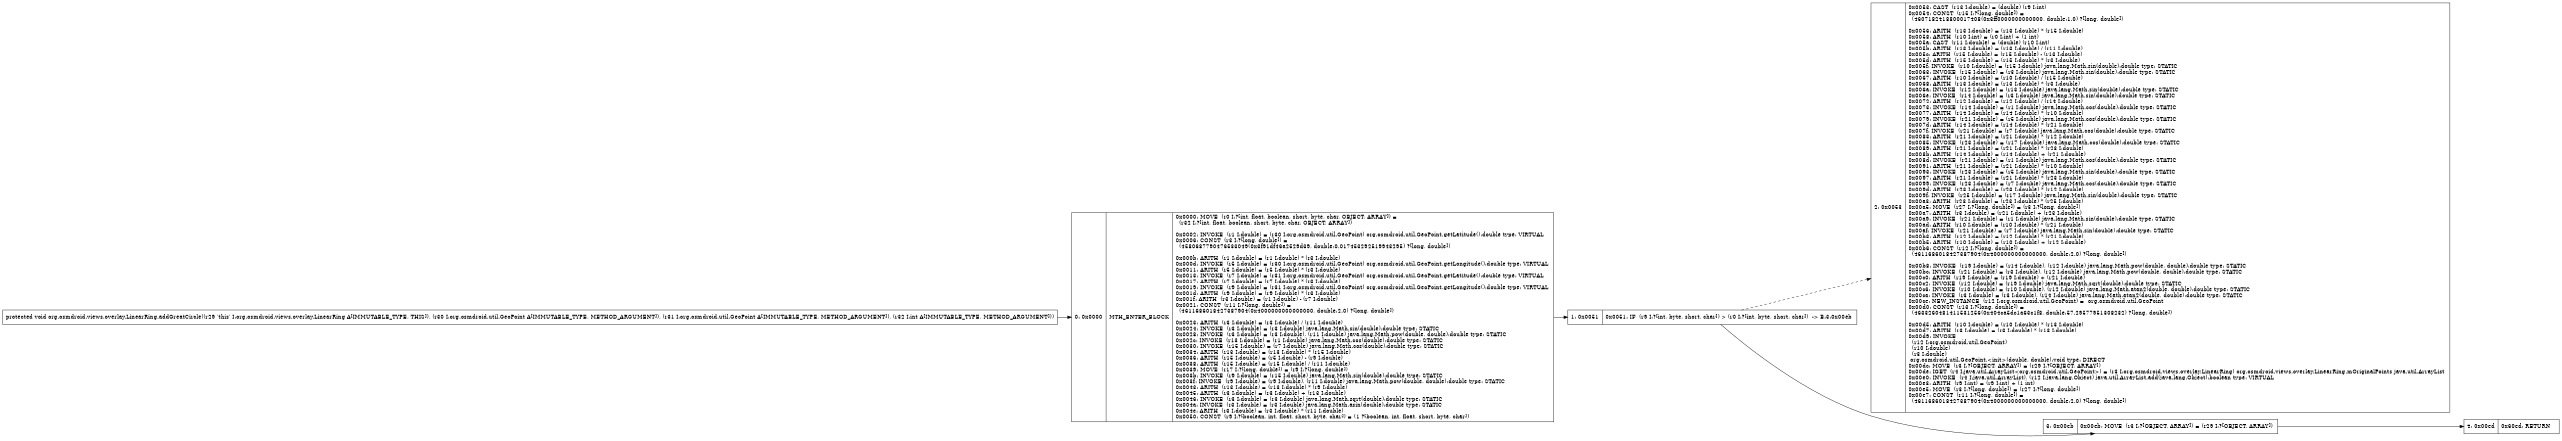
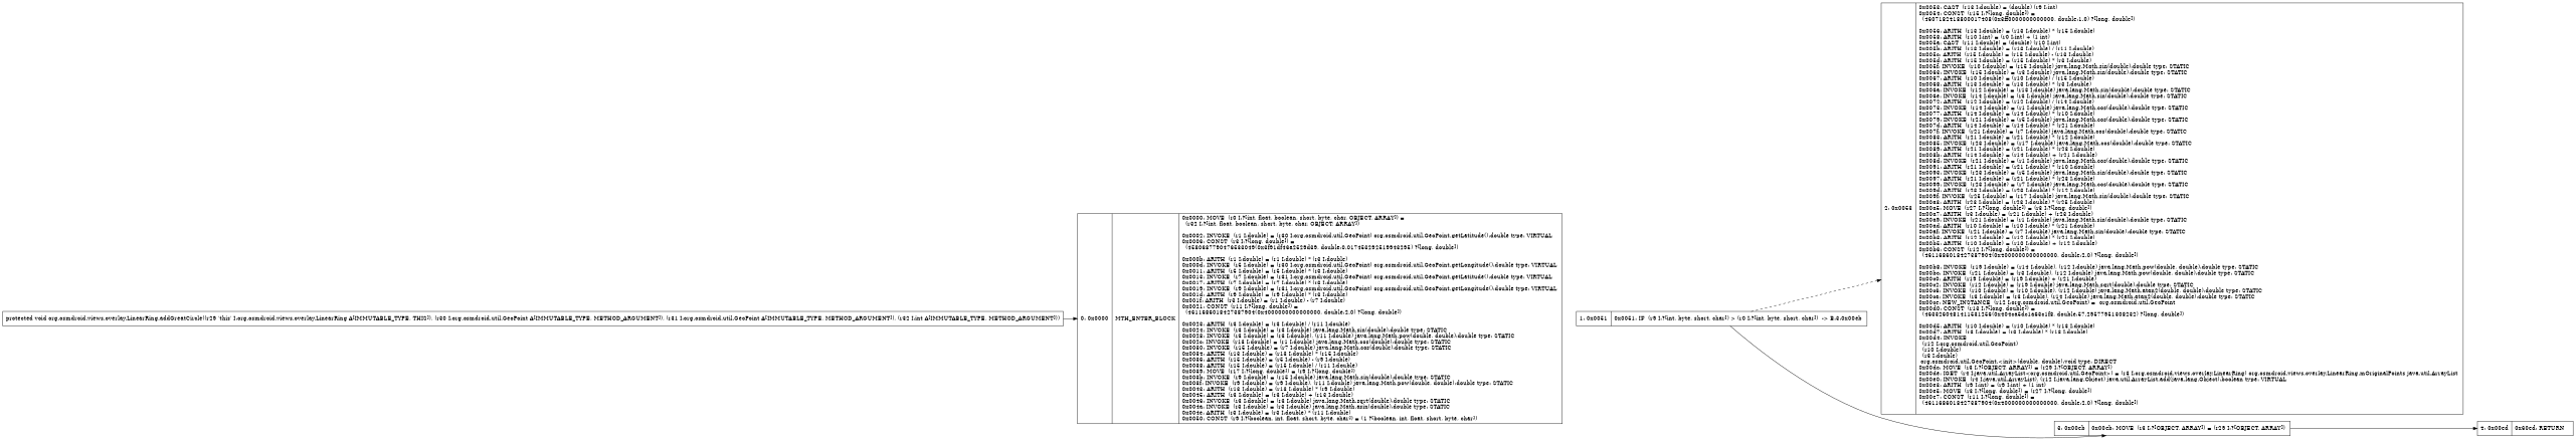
  digraph {
    rankdir=LR
    node [shape=record]
    n1 [label="{0\:\ 0x0000|MTH_ENTER_BLOCK\l|0x0000: MOVE  (r0 I:?[int, float, boolean, short, byte, char, OBJECT, ARRAY]) = \l  (r32 I:?[int, float, boolean, short, byte, char, OBJECT, ARRAY])\l \l0x0002: INVOKE  (r1 I:double) = (r30 I:org.osmdroid.util.GeoPoint) org.osmdroid.util.GeoPoint.getLatitude():double type: VIRTUAL \l0x0006: CONST  (r3 I:?[long, double]) = \l  (4580687790476533049(0x3f91df46a2529d39, double:0.017453292519943295) ?[long, double])\l \l0x000b: ARITH  (r1 I:double) = (r1 I:double) * (r3 I:double) \l0x000d: INVOKE  (r5 I:double) = (r30 I:org.osmdroid.util.GeoPoint) org.osmdroid.util.GeoPoint.getLongitude():double type: VIRTUAL \l0x0011: ARITH  (r5 I:double) = (r5 I:double) * (r3 I:double) \l0x0013: INVOKE  (r7 I:double) = (r31 I:org.osmdroid.util.GeoPoint) org.osmdroid.util.GeoPoint.getLatitude():double type: VIRTUAL \l0x0017: ARITH  (r7 I:double) = (r7 I:double) * (r3 I:double) \l0x0019: INVOKE  (r9 I:double) = (r31 I:org.osmdroid.util.GeoPoint) org.osmdroid.util.GeoPoint.getLongitude():double type: VIRTUAL \l0x001d: ARITH  (r9 I:double) = (r9 I:double) * (r3 I:double) \l0x001f: ARITH  (r3 I:double) = (r1 I:double) \- (r7 I:double) \l0x0021: CONST  (r11 I:?[long, double]) = \l  (4611686018427387904(0x4000000000000000, double:2.0) ?[long, double])\l \l0x0023: ARITH  (r3 I:double) = (r3 I:double) \/ (r11 I:double) \l0x0024: INVOKE  (r3 I:double) = (r3 I:double) java.lang.Math.sin(double):double type: STATIC \l0x0028: INVOKE  (r3 I:double) = (r3 I:double), (r11 I:double) java.lang.Math.pow(double, double):double type: STATIC \l0x002c: INVOKE  (r13 I:double) = (r1 I:double) java.lang.Math.cos(double):double type: STATIC \l0x0030: INVOKE  (r15 I:double) = (r7 I:double) java.lang.Math.cos(double):double type: STATIC \l0x0034: ARITH  (r13 I:double) = (r13 I:double) * (r15 I:double) \l0x0036: ARITH  (r15 I:double) = (r5 I:double) \- (r9 I:double) \l0x0038: ARITH  (r15 I:double) = (r15 I:double) \/ (r11 I:double) \l0x0039: MOVE  (r17 I:?[long, double]) = (r9 I:?[long, double]) \l0x003b: INVOKE  (r9 I:double) = (r15 I:double) java.lang.Math.sin(double):double type: STATIC \l0x003f: INVOKE  (r9 I:double) = (r9 I:double), (r11 I:double) java.lang.Math.pow(double, double):double type: STATIC \l0x0043: ARITH  (r13 I:double) = (r13 I:double) * (r9 I:double) \l0x0045: ARITH  (r3 I:double) = (r3 I:double) + (r13 I:double) \l0x0046: INVOKE  (r3 I:double) = (r3 I:double) java.lang.Math.sqrt(double):double type: STATIC \l0x004a: INVOKE  (r3 I:double) = (r3 I:double) java.lang.Math.asin(double):double type: STATIC \l0x004e: ARITH  (r3 I:double) = (r3 I:double) * (r11 I:double) \l0x0050: CONST  (r9 I:?[boolean, int, float, short, byte, char]) = (1 ?[boolean, int, float, short, byte, char]) \l}"]
    n2 [label="{1\:\ 0x0051|0x0051: IF  (r9 I:?[int, byte, short, char]) \> (r0 I:?[int, byte, short, char])  \-\> B:3:0x00eb \l}"]
-   n3 [label="{2\:\ 0x0053|0x0053: CAST  (r13 I:double) = (double) (r9 I:int) \l0x0054: CONST  (r15 I:?[long, double]) = \l  (4607182418800017408(0x3ff0000000000000, double:1.0) ?[long, double])\l \l0x0056: ARITH  (r13 I:double) = (r13 I:double) * (r15 I:double) \l0x0058: ARITH  (r10 I:int) = (r0 I:int) + (1 int) \l0x005a: CAST  (r11 I:double) = (double) (r10 I:int) \l0x005b: ARITH  (r13 I:double) = (r13 I:double) \/ (r11 I:double) \l0x005c: ARITH  (r15 I:double) = (r15 I:double) \- (r13 I:double) \l0x005d: ARITH  (r15 I:double) = (r15 I:double) * (r3 I:double) \l0x005f: INVOKE  (r10 I:double) = (r15 I:double) java.lang.Math.sin(double):double type: STATIC \l0x0063: INVOKE  (r15 I:double) = (r3 I:double) java.lang.Math.sin(double):double type: STATIC \l0x0067: ARITH  (r10 I:double) = (r10 I:double) \/ (r15 I:double) \l0x0068: ARITH  (r13 I:double) = (r13 I:double) * (r3 I:double) \l0x006a: INVOKE  (r12 I:double) = (r13 I:double) java.lang.Math.sin(double):double type: STATIC \l0x006e: INVOKE  (r14 I:double) = (r3 I:double) java.lang.Math.sin(double):double type: STATIC \l0x0072: ARITH  (r12 I:double) = (r12 I:double) \/ (r14 I:double) \l0x0073: INVOKE  (r14 I:double) = (r1 I:double) java.lang.Math.cos(double):double type: STATIC \l0x0077: ARITH  (r14 I:double) = (r14 I:double) * (r10 I:double) \l0x0079: INVOKE  (r21 I:double) = (r5 I:double) java.lang.Math.cos(double):double type: STATIC \l0x007d: ARITH  (r14 I:double) = (r14 I:double) * (r21 I:double) \l0x007f: INVOKE  (r21 I:double) = (r7 I:double) java.lang.Math.cos(double):double type: STATIC \l0x0083: ARITH  (r21 I:double) = (r21 I:double) * (r12 I:double) \l0x0085: INVOKE  (r23 I:double) = (r17 I:double) java.lang.Math.cos(double):double type: STATIC \l0x0089: ARITH  (r21 I:double) = (r21 I:double) * (r23 I:double) \l0x008b: ARITH  (r14 I:double) = (r14 I:double) + (r21 I:double) \l0x008d: INVOKE  (r21 I:double) = (r1 I:double) java.lang.Math.cos(double):double type: STATIC \l0x0091: ARITH  (r21 I:double) = (r21 I:double) * (r10 I:double) \l0x0093: INVOKE  (r23 I:double) = (r5 I:double) java.lang.Math.sin(double):double type: STATIC \l0x0097: ARITH  (r21 I:double) = (r21 I:double) * (r23 I:double) \l0x0099: INVOKE  (r23 I:double) = (r7 I:double) java.lang.Math.cos(double):double type: STATIC \l0x009d: ARITH  (r23 I:double) = (r23 I:double) * (r12 I:double) \l0x009f: INVOKE  (r25 I:double) = (r17 I:double) java.lang.Math.sin(double):double type: STATIC \l0x00a3: ARITH  (r23 I:double) = (r23 I:double) * (r25 I:double) \l0x00a5: MOVE  (r27 I:?[long, double]) = (r3 I:?[long, double]) \l0x00a7: ARITH  (r3 I:double) = (r21 I:double) + (r23 I:double) \l0x00a9: INVOKE  (r21 I:double) = (r1 I:double) java.lang.Math.sin(double):double type: STATIC \l0x00ad: ARITH  (r10 I:double) = (r10 I:double) * (r21 I:double) \l0x00af: INVOKE  (r21 I:double) = (r7 I:double) java.lang.Math.sin(double):double type: STATIC \l0x00b3: ARITH  (r12 I:double) = (r12 I:double) * (r21 I:double) \l0x00b5: ARITH  (r10 I:double) = (r10 I:double) + (r12 I:double) \l0x00b6: CONST  (r12 I:?[long, double]) = \l  (4611686018427387904(0x4000000000000000, double:2.0) ?[long, double])\l \l0x00b8: INVOKE  (r19 I:double) = (r14 I:double), (r12 I:double) java.lang.Math.pow(double, double):double type: STATIC \l0x00bc: INVOKE  (r21 I:double) = (r3 I:double), (r12 I:double) java.lang.Math.pow(double, double):double type: STATIC \l0x00c0: ARITH  (r19 I:double) = (r19 I:double) + (r21 I:double) \l0x00c2: INVOKE  (r12 I:double) = (r19 I:double) java.lang.Math.sqrt(double):double type: STATIC \l0x00c6: INVOKE  (r10 I:double) = (r10 I:double), (r12 I:double) java.lang.Math.atan2(double, double):double type: STATIC \l0x00ca: INVOKE  (r3 I:double) = (r3 I:double), (r14 I:double) java.lang.Math.atan2(double, double):double type: STATIC \l0x00ce: NEW_INSTANCE  (r12 I:org.osmdroid.util.GeoPoint) =  org.osmdroid.util.GeoPoint \l0x00d0: CONST  (r13 I:?[long, double]) = \l  (4633260481411531256(0x404ca5dc1a63c1f8, double:57.29577951308232) ?[long, double])\l \l0x00d5: ARITH  (r10 I:double) = (r10 I:double) * (r13 I:double) \l0x00d7: ARITH  (r3 I:double) = (r3 I:double) * (r13 I:double) \l0x00d9: INVOKE  \l  (r12 I:org.osmdroid.util.GeoPoint)\l  (r10 I:double)\l  (r3 I:double)\l org.osmdroid.util.GeoPoint.\<init\>(double, double):void type: DIRECT \l0x00dc: MOVE  (r3 I:?[OBJECT, ARRAY]) = (r29 I:?[OBJECT, ARRAY]) \l0x00de: IGET  (r4 I:java.util.ArrayList\<org.osmdroid.util.GeoPoint\>) = (r3 I:org.osmdroid.views.overlay.LinearRing) org.osmdroid.views.overlay.LinearRing.mOriginalPoints java.util.ArrayList \l0x00e0: INVOKE  (r4 I:java.util.ArrayList), (r12 I:java.lang.Object) java.util.ArrayList.add(java.lang.Object):boolean type: VIRTUAL \l0x00e3: ARITH  (r9 I:int) = (r9 I:int) + (1 int) \l0x00e5: MOVE  (r3 I:?[long, double]) = (r27 I:?[long, double]) \l0x00e7: CONST  (r11 I:?[long, double]) = \l  (4611686018427387904(0x4000000000000000, double:2.0) ?[long, double])\l \l}"]
+   n3 [label="{2\:\ 0x0053|0x0053: CAST  (r13 I:double) = (double) (r9 I:int) \l0x0054: CONST  (r15 I:?[long, double]) = \l  (4607182418800017408(0x3ff0000000000000, double:1.0) ?[long, double])\l \l0x0056: ARITH  (r13 I:double) = (r13 I:double) * (r15 I:double) \l0x0058: ARITH  (r10 I:int) = (r0 I:int) + (1 int) \l0x005a: CAST  (r11 I:double) = (double) (r10 I:int) \l0x005b: ARITH  (r13 I:double) = (r13 I:double) \/ (r11 I:double) \l0x005c: ARITH  (r15 I:double) = (r15 I:double) \- (r13 I:double) \l0x005d: ARITH  (r15 I:double) = (r15 I:double) * (r3 I:double) \l0x005f: INVOKE  (r10 I:double) = (r15 I:double) java.lang.Math.sin(double):double type: STATIC \l0x0063: INVOKE  (r15 I:double) = (r3 I:double) java.lang.Math.sin(double):double type: STATIC \l0x0067: ARITH  (r10 I:double) = (r10 I:double) \/ (r15 I:double) \l0x0068: ARITH  (r13 I:double) = (r13 I:double) * (r3 I:double) \l0x006a: INVOKE  (r12 I:double) = (r13 I:double) java.lang.Math.sin(double):double type: STATIC \l0x006e: INVOKE  (r14 I:double) = (r3 I:double) java.lang.Math.sin(double):double type: STATIC \l0x0072: ARITH  (r12 I:double) = (r12 I:double) \/ (r14 I:double) \l0x0073: INVOKE  (r14 I:double) = (r1 I:double) java.lang.Math.cos(double):double type: STATIC \l0x0077: ARITH  (r14 I:double) = (r14 I:double) * (r10 I:double) \l0x0079: INVOKE  (r21 I:double) = (r5 I:double) java.lang.Math.cos(double):double type: STATIC \l0x007d: ARITH  (r14 I:double) = (r14 I:double) * (r21 I:double) \l0x007f: INVOKE  (r21 I:double) = (r7 I:double) java.lang.Math.cos(double):double type: STATIC \l0x0083: ARITH  (r21 I:double) = (r21 I:double) * (r12 I:double) \l0x0085: INVOKE  (r23 I:double) = (r17 I:double) java.lang.Math.cos(double):double type: STATIC \l0x0089: ARITH  (r21 I:double) = (r21 I:double) * (r23 I:double) \l0x008b: ARITH  (r14 I:double) = (r14 I:double) + (r21 I:double) \l0x008d: INVOKE  (r21 I:double) = (r1 I:double) java.lang.Math.cos(double):double type: STATIC \l0x0091: ARITH  (r21 I:double) = (r21 I:double) * (r10 I:double) \l0x0093: INVOKE  (r23 I:double) = (r5 I:double) java.lang.Math.sin(double):double type: STATIC \l0x0097: ARITH  (r21 I:double) = (r21 I:double) * (r23 I:double) \l0x0099: INVOKE  (r23 I:double) = (r7 I:double) java.lang.Math.cos(double):double type: STATIC \l0x009d: ARITH  (r23 I:double) = (r23 I:double) * (r12 I:double) \l0x009f: INVOKE  (r25 I:double) = (r17 I:double) java.lang.Math.sin(double):double type: STATIC \l0x00a3: ARITH  (r23 I:double) = (r23 I:double) * (r25 I:double) \l0x00a5: MOVE  (r27 I:?[long, double]) = (r3 I:?[long, double]) \l0x00a7: ARITH  (r3 I:double) = (r21 I:double) + (r23 I:double) \l0x00a9: INVOKE  (r21 I:double) = (r1 I:double) java.lang.Math.sin(double):double type: STATIC \l0x00ad: ARITH  (r10 I:double) = (r10 I:double) * (r21 I:double) \l0x00af: INVOKE  (r21 I:double) = (r7 I:double) java.lang.Math.sin(double):double type: STATIC \l0x00b3: ARITH  (r12 I:double) = (r12 I:double) * (r21 I:double) \l0x00b5: ARITH  (r10 I:double) = (r10 I:double) + (r12 I:double) \l0x00b6: CONST  (r12 I:?[long, double]) = \l  (4611686018427387904(0x4000000000000000, double:2.0) ?[long, double])\l \l0x00b8: INVOKE  (r19 I:double) = (r14 I:double), (r12 I:double) java.lang.Math.pow(double, double):double type: STATIC \l0x00bc: INVOKE  (r21 I:double) = (r3 I:double), (r12 I:double) java.lang.Math.pow(double, double):double type: STATIC \l0x00c0: ARITH  (r19 I:double) = (r19 I:double) + (r21 I:double) \l0x00c2: INVOKE  (r12 I:double) = (r19 I:double) java.lang.Math.sqrt(double):double type: STATIC \l0x00c6: INVOKE  (r10 I:double) = (r10 I:double), (r12 I:double) java.lang.Math.atan2(double, double):double type: STATIC \l0x00ca: INVOKE  (r3 I:double) = (r3 I:double), (r14 I:double) java.lang.Math.atan2(double, double):double type: STATIC \l0x00ce: NEW_INSTANCE  (r12 I:org.osmdroid.util.GeoPoint) =  org.osmdroid.util.GeoPoint \l0x00d0: CONST  (r13 I:?[long, double]) = \l  (4633260481411531256(0x404ca5dc1a63c1f8, double:57.29577951308232) ?[long, double])\l \l0x00d5: ARITH  (r10 I:double) = (r10 I:double) * (r13 I:double) \l0x00d7: ARITH  (r3 I:double) = (r3 I:double) * (r13 I:double) \l0x00d4: INVOKE  \l  (r12 I:org.osmdroid.util.GeoPoint)\l  (r10 I:double)\l  (r3 I:double)\l org.osmdroid.util.GeoPoint.\<init\>(double, double):void type: DIRECT \l0x00dc: MOVE  (r3 I:?[OBJECT, ARRAY]) = (r29 I:?[OBJECT, ARRAY]) \l0x00de: IGET  (r4 I:java.util.ArrayList\<org.osmdroid.util.GeoPoint\>) = (r3 I:org.osmdroid.views.overlay.LinearRing) org.osmdroid.views.overlay.LinearRing.mOriginalPoints java.util.ArrayList \l0x00e0: INVOKE  (r4 I:java.util.ArrayList), (r12 I:java.lang.Object) java.util.ArrayList.add(java.lang.Object):boolean type: VIRTUAL \l0x00e3: ARITH  (r9 I:int) = (r9 I:int) + (1 int) \l0x00e5: MOVE  (r3 I:?[long, double]) = (r27 I:?[long, double]) \l0x00e7: CONST  (r11 I:?[long, double]) = \l  (4611686018427387904(0x4000000000000000, double:2.0) ?[long, double])\l \l}"]
    n4 [label="{3\:\ 0x00eb|0x00eb: MOVE  (r3 I:?[OBJECT, ARRAY]) = (r29 I:?[OBJECT, ARRAY]) \l}"]
    n5 [label="{4\:\ 0x00ed|0x60ed: RETURN   \l}"]
    n6 [label="{protected void org.osmdroid.views.overlay.LinearRing.addGreatCircle((r29 'this' I:org.osmdroid.views.overlay.LinearRing A[IMMUTABLE_TYPE, THIS]), (r30 I:org.osmdroid.util.GeoPoint A[IMMUTABLE_TYPE, METHOD_ARGUMENT]), (r31 I:org.osmdroid.util.GeoPoint A[IMMUTABLE_TYPE, METHOD_ARGUMENT]), (r32 I:int A[IMMUTABLE_TYPE, METHOD_ARGUMENT])) }"]
-   n1 -> n2
    n2 -> n3 [style=dashed]
    n2 -> n4
    n4 -> n5
    n6 -> n1
  }
